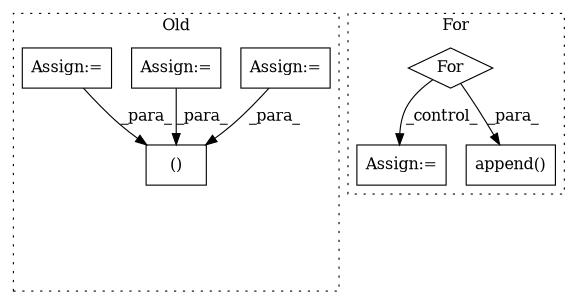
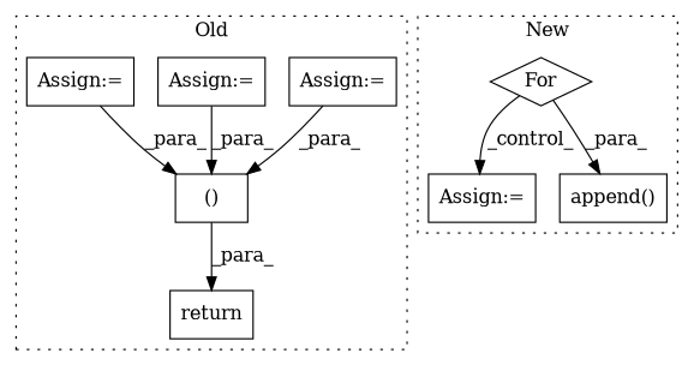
  digraph {
    node [a=68 l=3 shape=box]
    n1 [a=54 l=39 label="()" s=4367]
+   n2 [a=93 l=7 label=return s=4327]
    n3 [label="Assign:=" s=4260]
    n4 [label="Assign:=" s=4194]
    n5 [label="Assign:=" s=4230]
    n6 [a=107 l="4,14" label=For s="5121,5149" shape=diamond]
    n7 [label="Assign:=" s=5315]
    n8 [a=75 l="13,1" label="append()" s="5545,5562"]
    subgraph cluster_1 {
      label=Old
      style=dotted
      n1
+     n2
      n3
      n4
      n5
    }
    subgraph cluster_2 {
-     label=For
+     label=New
      style=dotted
      n6
      n7
      n8
    }
+   n1 -> n2 [label=_para_]
    n3 -> n1 [label=_para_]
    n4 -> n1 [label=_para_]
    n5 -> n1 [label=_para_]
    n6 -> n7 [label=_control_]
    n6 -> n8 [label=_para_]
  }
